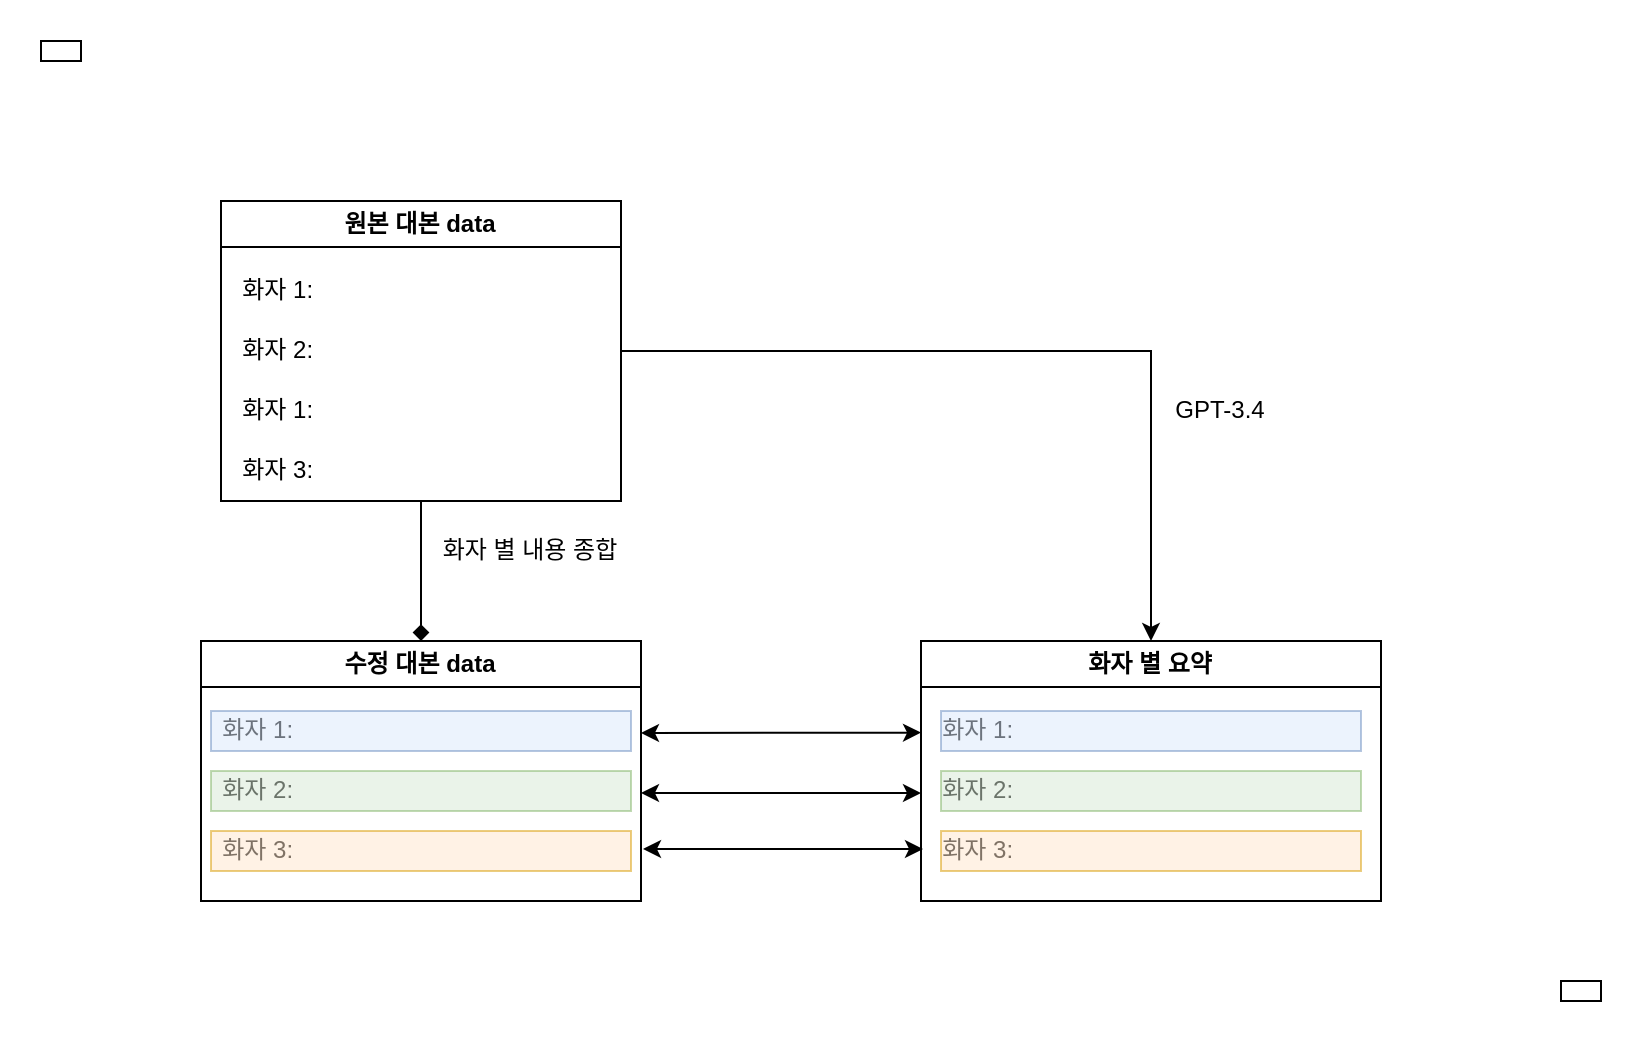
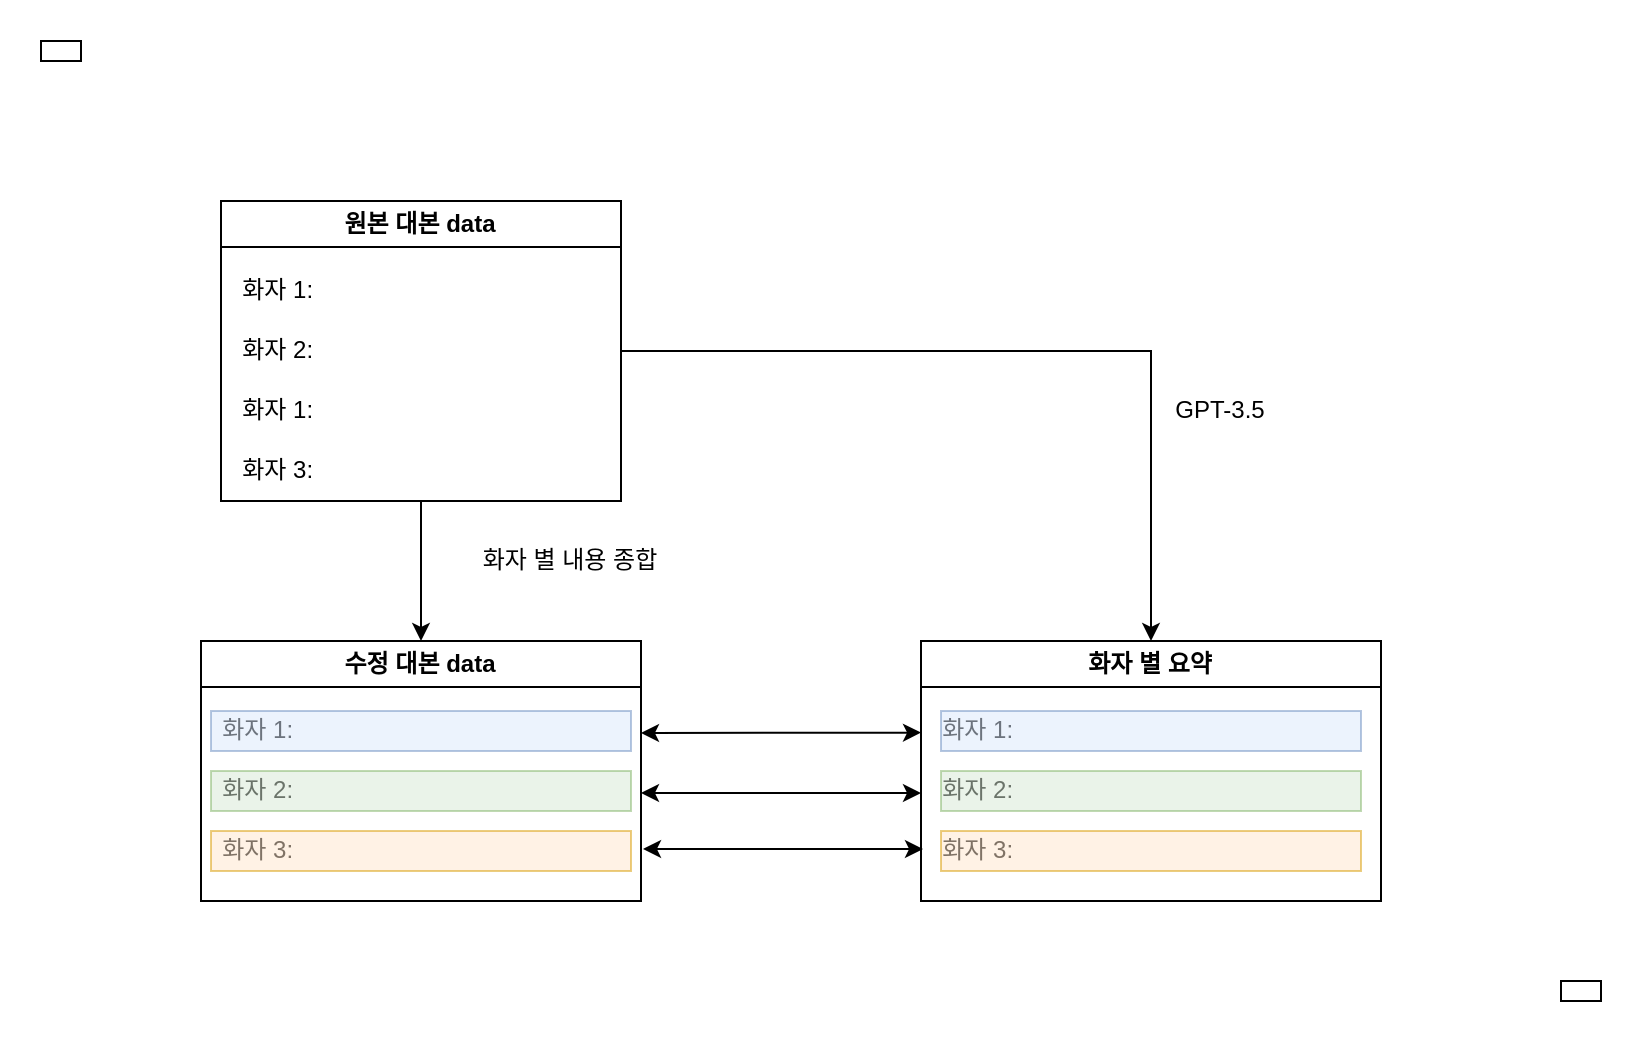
  <mxCell id="0" />
  <mxCell id="1" parent="0" />
- <mxCell id="2" value="" style="edgeStyle=orthogonalEdgeStyle;rounded=0;orthogonalLoop=1;jettySize=auto;html=1;endArrow=diamond;" edge="1" parent="1" source="4" target="9"><mxGeometry relative="1" as="geometry" /></mxCell>
+ <mxCell id="2" value="" style="edgeStyle=orthogonalEdgeStyle;rounded=0;orthogonalLoop=1;jettySize=auto;html=1;" edge="1" parent="1" source="4" target="9"><mxGeometry relative="1" as="geometry" /></mxCell>
  <mxCell id="3" value="" style="edgeStyle=orthogonalEdgeStyle;rounded=0;orthogonalLoop=1;jettySize=auto;html=1;" edge="1" parent="1" source="4" target="17"><mxGeometry relative="1" as="geometry" /></mxCell>
  <mxCell id="4" value="원본 대본 data" style="swimlane;whiteSpace=wrap;html=1;" vertex="1" parent="1"><mxGeometry x="110" y="100" width="200" height="150" as="geometry"><mxRectangle x="120" y="110" width="120" height="30" as="alternateBounds" /></mxGeometry></mxCell>
  <mxCell id="5" value="화자 1:&amp;nbsp;" style="text;html=1;align=center;verticalAlign=middle;resizable=0;points=[];autosize=1;strokeColor=none;fillColor=none;" vertex="1" parent="4"><mxGeometry y="30" width="60" height="30" as="geometry" /></mxCell>
  <mxCell id="6" value="화자 2:&amp;nbsp;" style="text;html=1;align=center;verticalAlign=middle;resizable=0;points=[];autosize=1;strokeColor=none;fillColor=none;" vertex="1" parent="4"><mxGeometry y="60" width="60" height="30" as="geometry" /></mxCell>
  <mxCell id="7" value="화자 1:&amp;nbsp;" style="text;html=1;align=center;verticalAlign=middle;resizable=0;points=[];autosize=1;strokeColor=none;fillColor=none;" vertex="1" parent="4"><mxGeometry y="90" width="60" height="30" as="geometry" /></mxCell>
  <mxCell id="8" value="화자 3:&amp;nbsp;" style="text;html=1;align=center;verticalAlign=middle;resizable=0;points=[];autosize=1;strokeColor=none;fillColor=none;" vertex="1" parent="4"><mxGeometry y="120" width="60" height="30" as="geometry" /></mxCell>
  <mxCell id="9" value="수정 대본 data" style="swimlane;whiteSpace=wrap;html=1;" vertex="1" parent="1"><mxGeometry x="100" y="320" width="220" height="130" as="geometry" /></mxCell>
  <mxCell id="10" value="화자 1:&amp;nbsp;" style="text;html=1;align=center;verticalAlign=middle;resizable=0;points=[];autosize=1;strokeColor=none;fillColor=none;" vertex="1" parent="9"><mxGeometry y="30" width="60" height="30" as="geometry" /></mxCell>
  <mxCell id="11" value="화자 2:&amp;nbsp;" style="text;html=1;align=center;verticalAlign=middle;resizable=0;points=[];autosize=1;strokeColor=none;fillColor=none;" vertex="1" parent="9"><mxGeometry y="60" width="60" height="30" as="geometry" /></mxCell>
  <mxCell id="12" value="화자 3:&amp;nbsp;" style="text;html=1;align=center;verticalAlign=middle;resizable=0;points=[];autosize=1;strokeColor=none;fillColor=none;" vertex="1" parent="9"><mxGeometry y="90" width="60" height="30" as="geometry" /></mxCell>
  <mxCell id="13" value="" style="rounded=0;whiteSpace=wrap;html=1;fillColor=#dae8fc;strokeColor=#6c8ebf;opacity=50;" vertex="1" parent="9"><mxGeometry x="5" y="35" width="210" height="20" as="geometry" /></mxCell>
  <mxCell id="14" value="" style="rounded=0;whiteSpace=wrap;html=1;fillColor=#d5e8d4;strokeColor=#82b366;opacity=50;" vertex="1" parent="9"><mxGeometry x="5" y="65" width="210" height="20" as="geometry" /></mxCell>
  <mxCell id="15" value="" style="rounded=0;whiteSpace=wrap;html=1;fillColor=#ffe6cc;strokeColor=#d79b00;opacity=50;" vertex="1" parent="9"><mxGeometry x="5" y="95" width="210" height="20" as="geometry" /></mxCell>
- <mxCell id="16" value="화자 별 내용 종합" style="text;html=1;strokeColor=none;fillColor=none;align=center;verticalAlign=middle;whiteSpace=wrap;rounded=0;" vertex="1" parent="1"><mxGeometry x="170" y="260" width="190" height="30" as="geometry" /></mxCell>
+ <mxCell id="16" value="화자 별 내용 종합" style="text;html=1;strokeColor=none;fillColor=none;align=center;verticalAlign=middle;whiteSpace=wrap;rounded=0;" vertex="1" parent="1"><mxGeometry x="190" y="265" width="190" height="30" as="geometry" /></mxCell>
  <mxCell id="17" value="화자 별 요약" style="swimlane;whiteSpace=wrap;html=1;" vertex="1" parent="1"><mxGeometry x="460" y="320" width="230" height="130" as="geometry" /></mxCell>
  <mxCell id="18" value="화자 1:&amp;nbsp;" style="text;html=1;align=center;verticalAlign=middle;resizable=0;points=[];autosize=1;strokeColor=none;fillColor=none;" vertex="1" parent="17"><mxGeometry y="30" width="60" height="30" as="geometry" /></mxCell>
  <mxCell id="19" value="화자 2:&amp;nbsp;" style="text;html=1;align=center;verticalAlign=middle;resizable=0;points=[];autosize=1;strokeColor=none;fillColor=none;" vertex="1" parent="17"><mxGeometry y="60" width="60" height="30" as="geometry" /></mxCell>
  <mxCell id="20" value="화자 3:&amp;nbsp;" style="text;html=1;align=center;verticalAlign=middle;resizable=0;points=[];autosize=1;strokeColor=none;fillColor=none;" vertex="1" parent="17"><mxGeometry y="90" width="60" height="30" as="geometry" /></mxCell>
  <mxCell id="21" value="" style="rounded=0;whiteSpace=wrap;html=1;fillColor=#dae8fc;strokeColor=#6c8ebf;opacity=50;" vertex="1" parent="17"><mxGeometry x="10" y="35" width="210" height="20" as="geometry" /></mxCell>
  <mxCell id="22" value="" style="rounded=0;whiteSpace=wrap;html=1;fillColor=#ffe6cc;strokeColor=#d79b00;opacity=50;" vertex="1" parent="17"><mxGeometry x="10" y="95" width="210" height="20" as="geometry" /></mxCell>
  <mxCell id="23" value="" style="rounded=0;whiteSpace=wrap;html=1;fillColor=#d5e8d4;strokeColor=#82b366;opacity=50;" vertex="1" parent="17"><mxGeometry x="10" y="65" width="210" height="20" as="geometry" /></mxCell>
  <mxCell id="24" value="" style="endArrow=classic;startArrow=classic;html=1;rounded=0;entryX=0;entryY=0.527;entryDx=0;entryDy=0;entryPerimeter=0;" edge="1" parent="1" target="18"><mxGeometry width="50" height="50" relative="1" as="geometry"><mxPoint x="320" y="366" as="sourcePoint" /><mxPoint x="460" y="240" as="targetPoint" /></mxGeometry></mxCell>
  <mxCell id="25" value="" style="endArrow=classic;startArrow=classic;html=1;rounded=0;entryX=0;entryY=0.527;entryDx=0;entryDy=0;entryPerimeter=0;" edge="1" parent="1"><mxGeometry width="50" height="50" relative="1" as="geometry"><mxPoint x="320" y="396" as="sourcePoint" /><mxPoint x="460" y="396" as="targetPoint" /></mxGeometry></mxCell>
  <mxCell id="26" value="" style="endArrow=classic;startArrow=classic;html=1;rounded=0;entryX=0;entryY=0.527;entryDx=0;entryDy=0;entryPerimeter=0;" edge="1" parent="1"><mxGeometry width="50" height="50" relative="1" as="geometry"><mxPoint x="321" y="424" as="sourcePoint" /><mxPoint x="461" y="424" as="targetPoint" /></mxGeometry></mxCell>
- <mxCell id="27" value="GPT-3.4" style="text;html=1;strokeColor=none;fillColor=none;align=center;verticalAlign=middle;whiteSpace=wrap;rounded=0;" vertex="1" parent="1"><mxGeometry x="580" y="190" width="60" height="30" as="geometry" /></mxCell>
+ <mxCell id="27" value="GPT-3.5" style="text;html=1;strokeColor=none;fillColor=none;align=center;verticalAlign=middle;whiteSpace=wrap;rounded=0;" vertex="1" parent="1"><mxGeometry x="580" y="190" width="60" height="30" as="geometry" /></mxCell>
  <mxCell id="28" value="" style="shape=image;verticalLabelPosition=bottom;labelBackgroundColor=default;verticalAlign=top;aspect=fixed;imageAspect=0;image=https://i.namu.wiki/i/Trhh3NbX78ZqUJyFblACvejsfPNdAXXN8jQtPo10nSVq7Bk1ZvDKB9d1balCxMLeWXDbZ8U_R1XWhuIwI1dVFA.svg;opacity=70;" vertex="1" parent="1"><mxGeometry x="580" y="210" width="60" height="60" as="geometry" /></mxCell>
  <mxCell id="29" value="" style="rounded=0;whiteSpace=wrap;html=1;" vertex="1" parent="1"><mxGeometry x="20" y="20" width="20" height="10" as="geometry" /></mxCell>
  <mxCell id="30" value="" style="rounded=0;whiteSpace=wrap;html=1;" vertex="1" parent="1"><mxGeometry x="780" y="490" width="20" height="10" as="geometry" /></mxCell>
